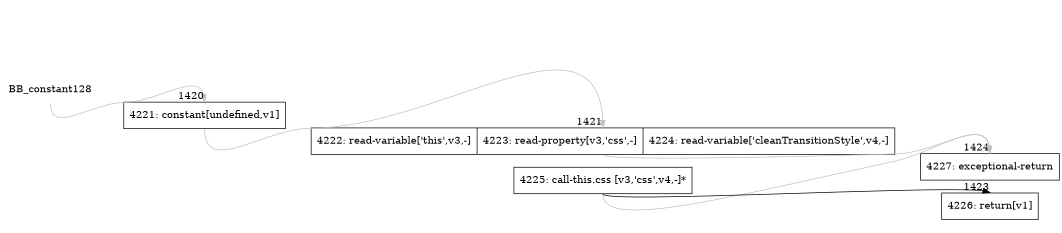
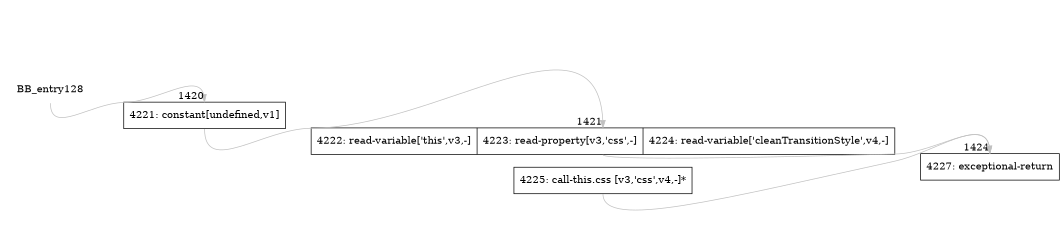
  digraph {
    rankdir=LR
    node [shape=record]
    edge [color=gray headport=n tailport=s]
-   BB_entry128 [shape=none label=BB_constant128]
+   BB_entry128 [shape=none]
    n2 [label="{4221: constant[undefined,v1]}"]
    n3 [label="{4222: read-variable['this',v3,-]|4223: read-property[v3,'css',-]|4224: read-variable['cleanTransitionStyle',v4,-]}"]
    n4 [label="{4227: exceptional-return}"]
    n5 [label="{4225: call-this.css [v3,'css',v4,-]*}"]
-   n6 [label="{4226: return[v1]}"]
    BB_entry128 -> n2 [headlabel="    1420"]
    n2 -> n3 [headlabel="      1421"]
    n3 -> n4 [headlabel="      1424"]
    n5 -> n4
-   n5 -> n6 [headlabel="      1423" color=""]
  }
